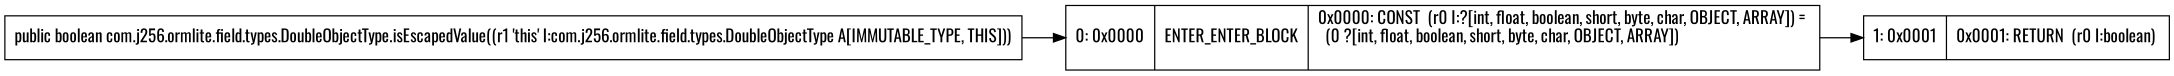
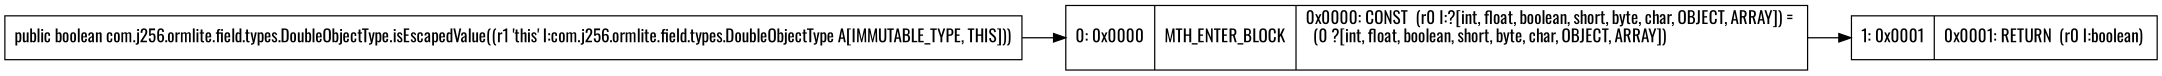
  digraph {
    rankdir=LR
    fontname=Oswald
    node [shape=record fontname=Oswald]
    edge [fontname=Oswald]
-   n1 [label="{0\:\ 0x0000|ENTER_ENTER_BLOCK\l|0x0000: CONST  (r0 I:?[int, float, boolean, short, byte, char, OBJECT, ARRAY]) = \l  (0 ?[int, float, boolean, short, byte, char, OBJECT, ARRAY])\l \l}"]
+   n1 [label="{0\:\ 0x0000|MTH_ENTER_BLOCK\l|0x0000: CONST  (r0 I:?[int, float, boolean, short, byte, char, OBJECT, ARRAY]) = \l  (0 ?[int, float, boolean, short, byte, char, OBJECT, ARRAY])\l \l}"]
    n2 [label="{1\:\ 0x0001|0x0001: RETURN  (r0 I:boolean) \l}"]
    n3 [label="{public boolean com.j256.ormlite.field.types.DoubleObjectType.isEscapedValue((r1 'this' I:com.j256.ormlite.field.types.DoubleObjectType A[IMMUTABLE_TYPE, THIS])) }"]
    n1 -> n2
    n3 -> n1
  }
